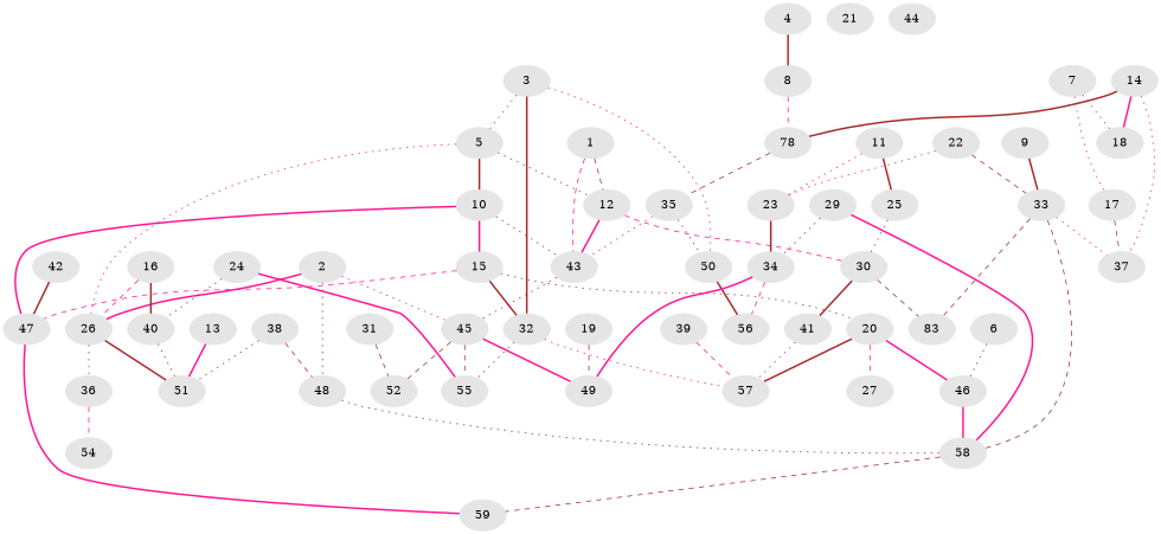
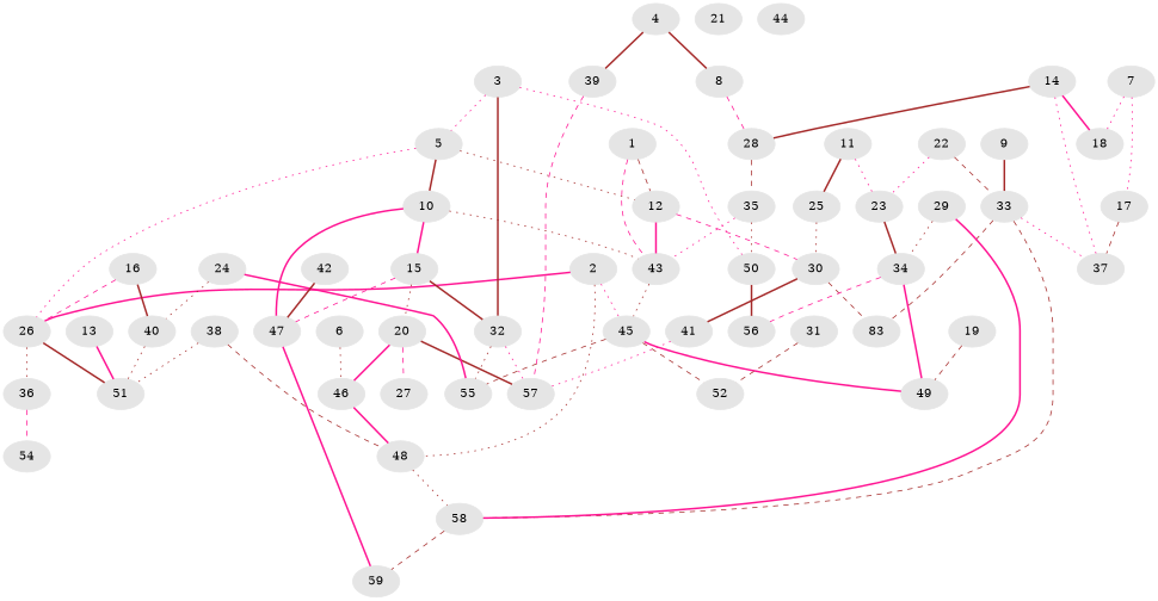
  graph {
    node [color=gray90 style=filled]
    edge [color=brown style=bold]
    1
    12
    43
    30
    45
    2
    26
    48
    51
    36
    49
    55
    52
    58
    3
    5
    32
    50
    10
    57
    56
    4
    8
    39
-   28 [label=78]
+   28
    15
    47
    6
    46
    7
    17
    18
    20
    37
    35
    9
    33
    n38 [label=83]
    59
    11
    23
    25
    34
    41
    13
    14
    27
    16
    40
    19
    21
    22
    24
    54
    29
    31
    38
    42
    44
    1 -- 12 [style=dashed]
    1 -- 43 [color=deeppink style=dashed]
    12 -- 43 [color=deeppink]
    12 -- 30 [color=deeppink style=dashed]
    43 -- 45 [style=dotted]
    30 -- n38 [style=dashed]
    30 -- 41
    45 -- 49 [color=deeppink]
    45 -- 55 [style=dashed]
    45 -- 52 [style=dashed]
    2 -- 45 [color=deeppink style=dotted]
    2 -- 26 [color=deeppink]
    2 -- 48 [style=dotted]
    26 -- 51
    26 -- 36 [style=dotted]
    48 -- 58 [style=dotted]
    36 -- 54 [color=deeppink style=dashed]
    58 -- 59 [style=dashed]
    3 -- 5 [color=deeppink style=dotted]
    3 -- 32
    3 -- 50 [color=deeppink style=dotted]
    5 -- 12 [style=dotted]
    5 -- 26 [color=deeppink style=dotted]
    5 -- 10
    32 -- 55 [style=dotted]
    32 -- 57 [color=deeppink style=dotted]
    50 -- 56
    10 -- 43 [style=dotted]
    10 -- 15 [color=deeppink]
    10 -- 47 [color=deeppink]
    4 -- 8
+   4 -- 39
    8 -- 28 [color=deeppink style=dashed]
    39 -- 57 [color=deeppink style=dashed]
    28 -- 35 [style=dashed]
    15 -- 32
    15 -- 47 [color=deeppink style=dashed]
    15 -- 20 [style=dotted]
    47 -- 59 [color=deeppink]
    6 -- 46 [style=dotted]
-   46 -- 58 [color=deeppink]
+   46 -- 48 [color=deeppink]
    7 -- 17 [color=deeppink style=dotted]
    7 -- 18 [color=deeppink style=dotted]
    17 -- 37 [style=dashed]
    20 -- 57
    20 -- 46 [color=deeppink]
    20 -- 27 [color=deeppink style=dashed]
    35 -- 43 [color=deeppink style=dotted]
    35 -- 50 [style=dotted]
    9 -- 33
    33 -- 58 [style=dashed]
    33 -- 37 [color=deeppink style=dotted]
    33 -- n38 [style=dashed]
    11 -- 23 [color=deeppink style=dotted]
    11 -- 25
    23 -- 34
    25 -- 30 [style=dotted]
    34 -- 49 [color=deeppink]
    34 -- 56 [color=deeppink style=dashed]
    41 -- 57 [color=deeppink style=dotted]
    13 -- 51 [color=deeppink]
    14 -- 28
    14 -- 18 [color=deeppink]
    14 -- 37 [color=deeppink style=dotted]
    16 -- 26 [color=deeppink style=dashed]
    16 -- 40
    40 -- 51 [style=dotted]
    19 -- 49 [style=dashed]
    22 -- 33 [style=dashed]
    22 -- 23 [color=deeppink style=dotted]
    24 -- 55 [color=deeppink]
    24 -- 40 [style=dotted]
    29 -- 58 [color=deeppink]
    29 -- 34 [style=dotted]
    31 -- 52 [style=dashed]
    38 -- 48 [style=dashed]
    38 -- 51 [style=dotted]
    42 -- 47
  }
